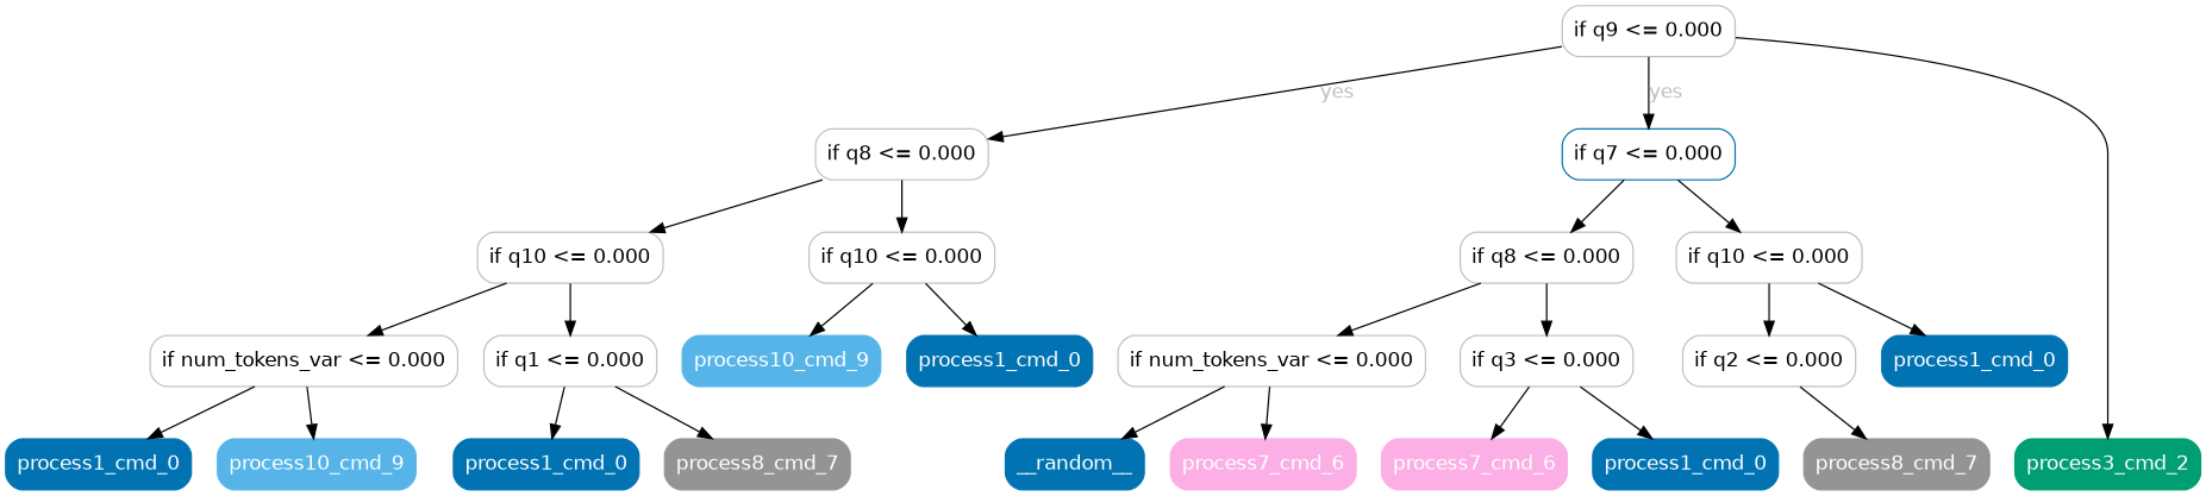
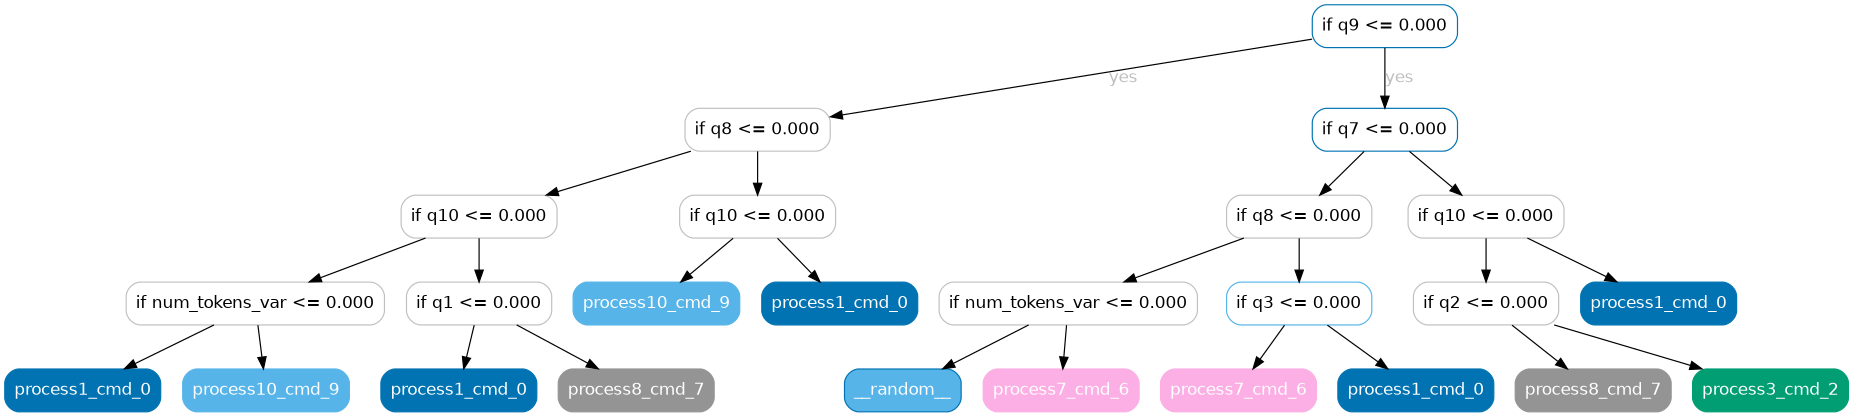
  digraph {
    node [color=gray fillcolor=white fontname=helvetica shape=box style="filled, rounded" fontcolor=white]
    edge [fontcolor=gray fontname=helvetica]
-   n1 [height=0.5 label="if q9 <= 0.000" width=1.6944 fontcolor=""]
+   n1 [color="#0173b2" height=0.5 label="if q9 <= 0.000" width=1.6944 fontcolor=""]
    n2 [height=0.5 label="if q8 <= 0.000" width=1.6944 fontcolor=""]
    n3 [color="#0173b2" height=0.5 label="if q7 <= 0.000" width=1.6944 fontcolor=""]
    n4 [height=0.5 label="if q10 <= 0.000" width=1.8194 fontcolor=""]
    n5 [height=0.5 label="if q10 <= 0.000" width=1.8194 fontcolor=""]
    n6 [height=0.5 label="if q10 <= 0.000" width=1.8194 fontcolor=""]
    n7 [height=0.5 label="if q8 <= 0.000" width=1.6944 fontcolor=""]
    n8 [color="#0173b2" fillcolor="#0173b2" height=0.5 label=process1_cmd_0 width=1.8194]
    n9 [color="#56b4e9" fillcolor="#56b4e9" height=0.5 label=process10_cmd_9 width=1.9444]
    n10 [height=0.5 label="if q1 <= 0.000" width=1.6944 fontcolor=""]
    n11 [height=0.5 label="if num_tokens_var <= 0.000" width=3.0139 fontcolor=""]
    n12 [color="#0173b2" fillcolor="#0173b2" height=0.5 label=process1_cmd_0 width=1.8194]
    n13 [height=0.5 label="if q2 <= 0.000" width=1.6944 fontcolor=""]
-   n14 [height=0.5 label="if q3 <= 0.000" width=1.6944 fontcolor=""]
+   n14 [color="#56b4e9" height=0.5 label="if q3 <= 0.000" width=1.6944 fontcolor=""]
    n15 [height=0.5 label="if num_tokens_var <= 0.000" width=3.0139 fontcolor=""]
    n16 [color="#949494" fillcolor="#949494" height=0.5 label=process8_cmd_7 width=1.8194]
    n17 [color="#0173b2" fillcolor="#0173b2" height=0.5 label=process1_cmd_0 width=1.8194]
    n18 [color="#56b4e9" fillcolor="#56b4e9" height=0.5 label=process10_cmd_9 width=1.9444]
    n19 [color="#0173b2" fillcolor="#0173b2" height=0.5 label=process1_cmd_0 width=1.8194]
    n20 [color="#029e73" fillcolor="#029e73" height=0.5 label=process3_cmd_2 width=1.8194]
    n21 [color="#949494" fillcolor="#949494" height=0.5 label=process8_cmd_7 width=1.8194]
    n22 [color="#0173b2" fillcolor="#0173b2" height=0.5 label=process1_cmd_0 width=1.8194]
    n23 [color="#fbafe4" fillcolor="#fbafe4" height=0.5 label=process7_cmd_6 width=1.8194]
    n24 [color="#fbafe4" fillcolor="#fbafe4" height=0.5 label=process7_cmd_6 width=1.8194]
-   n25 [color="#0173b2" fillcolor="#0173b2" height=0.5 label=__random__ width=1.3611]
+   n25 [color="#0173b2" fillcolor="#56b4e9" height=0.5 label=__random__ width=1.3611]
    n1 -> n2 [label=yes]
    n1 -> n3 [label=yes]
    n2 -> n4
    n2 -> n5
    n3 -> n6
    n3 -> n7
    n4 -> n8
    n4 -> n9
    n5 -> n10
    n5 -> n11
    n6 -> n12
    n6 -> n13
    n7 -> n14
    n7 -> n15
    n10 -> n16
    n10 -> n17
    n11 -> n18
    n11 -> n19
-   n1 -> n20
+   n13 -> n20
    n13 -> n21
    n14 -> n22
    n14 -> n23
    n15 -> n24
    n15 -> n25
  }
